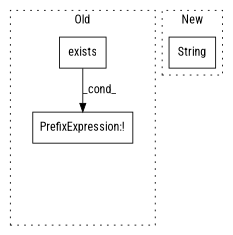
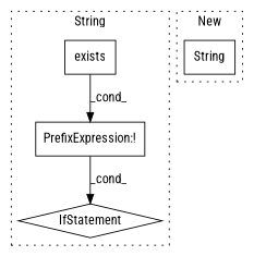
  digraph {
    fontname="Roboto Condensed"
    node [a=32 fontname="Roboto Condensed" l="7,1" shape=box]
    edge [fontname="Roboto Condensed"]
    n1 [label=exists s="5719,5736"]
+   n2 [a=25 l="4,2" label=IfStatement s="5706,5737" shape=diamond]
    n3 [a=38 l=1 label="PrefixExpression:!" s=5710]
    n4 [label=String s="5868,5890"]
    subgraph cluster_1 {
-     label=Old
+     label=String
      style=dotted
      n1
+     n2
      n3
    }
    subgraph cluster_2 {
      label=New
      style=dotted
      n4
    }
    n1 -> n3 [label=_cond_]
+   n3 -> n2 [label=_cond_]
  }
